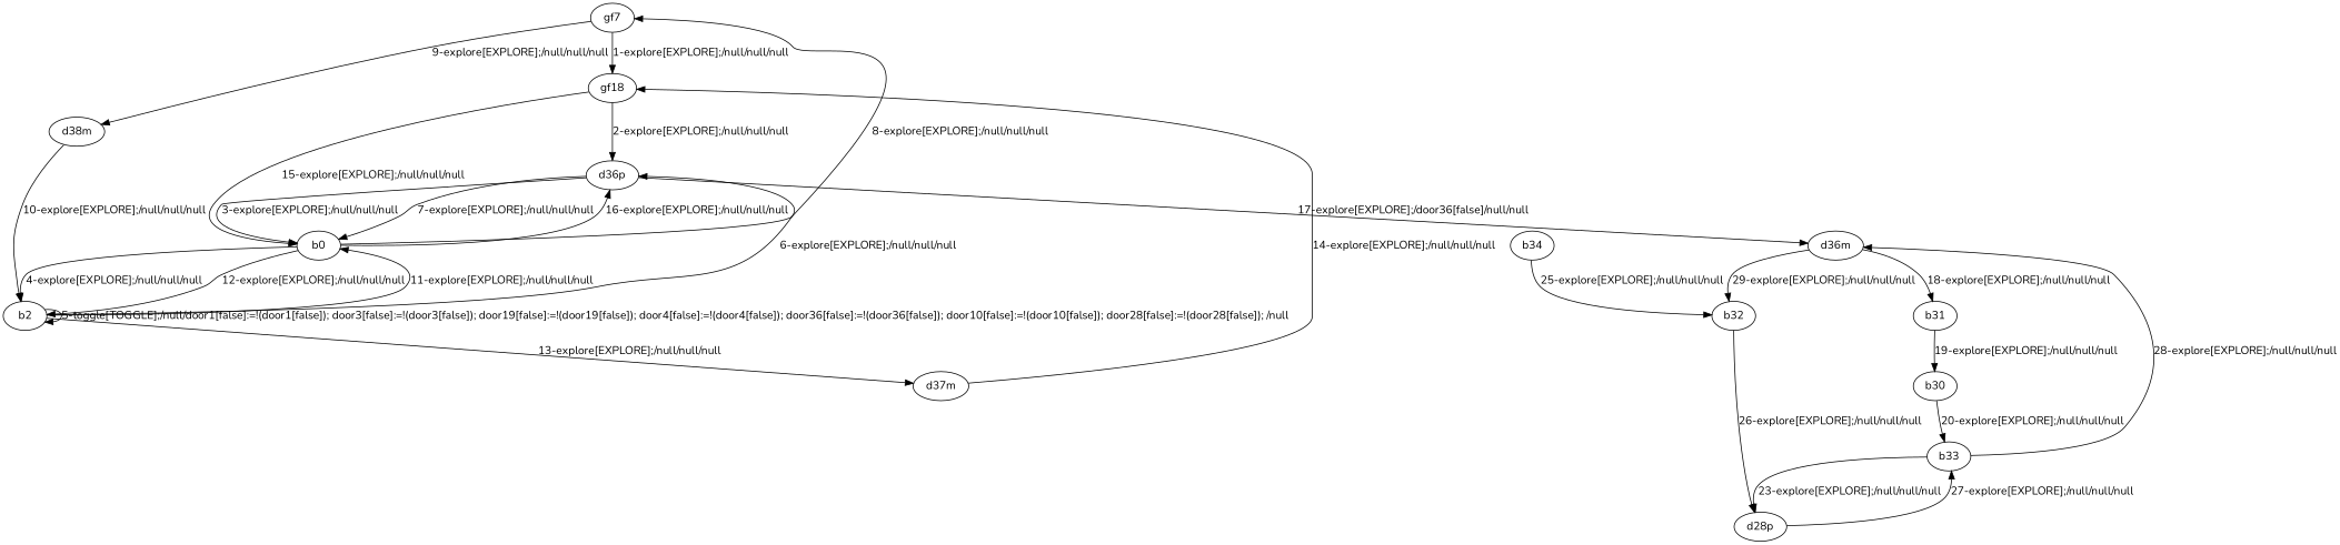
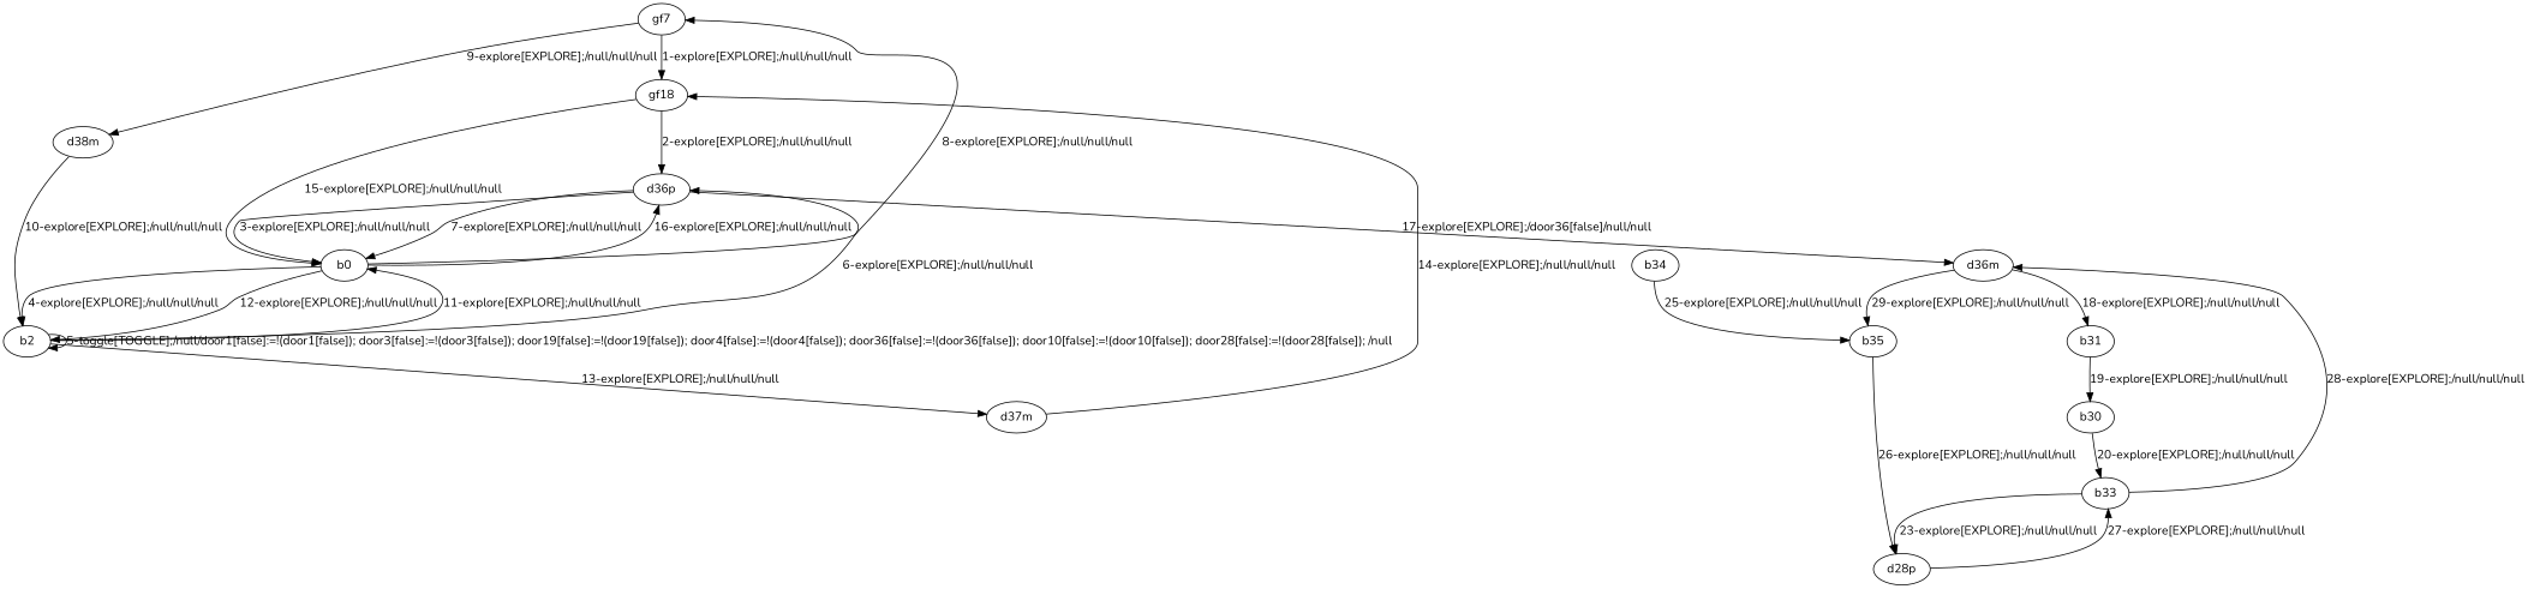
  digraph {
    fontname=Nunito
    node [fontname=Nunito]
    edge [fontname=Nunito]
    gf7
    gf18
    d38m
    d36p
    b0
    b2
    d36m
    b31
-   b32
+   b32 [label=b35]
    d37m
    b30
    d28p
    b33
    b34
    gf7 -> gf18 [label="1-explore[EXPLORE];/null/null/null"]
    gf7 -> d38m [label="9-explore[EXPLORE];/null/null/null"]
    gf18 -> d36p [label="2-explore[EXPLORE];/null/null/null"]
    gf18 -> b0 [label="15-explore[EXPLORE];/null/null/null"]
    d38m -> b2 [label="10-explore[EXPLORE];/null/null/null"]
    d36p -> b0 [label="3-explore[EXPLORE];/null/null/null"]
    d36p -> b0 [label="7-explore[EXPLORE];/null/null/null"]
    d36p -> d36m [label="17-explore[EXPLORE];/door36[false]/null/null"]
    b0 -> gf7 [label="8-explore[EXPLORE];/null/null/null"]
    b0 -> d36p [label="16-explore[EXPLORE];/null/null/null"]
    b0 -> b2 [label="4-explore[EXPLORE];/null/null/null"]
    b0 -> b2 [label="12-explore[EXPLORE];/null/null/null"]
    b2 -> d36p [label="6-explore[EXPLORE];/null/null/null"]
    b2 -> b0 [label="11-explore[EXPLORE];/null/null/null"]
    b2 -> b2 [label="5-toggle[TOGGLE];/null/door1[false]:=!(door1[false]); door3[false]:=!(door3[false]); door19[false]:=!(door19[false]); door4[false]:=!(door4[false]); door36[false]:=!(door36[false]); door10[false]:=!(door10[false]); door28[false]:=!(door28[false]); /null"]
    b2 -> d37m [label="13-explore[EXPLORE];/null/null/null"]
    d36m -> b31 [label="18-explore[EXPLORE];/null/null/null"]
    d36m -> b32 [label="29-explore[EXPLORE];/null/null/null"]
    b31 -> b30 [label="19-explore[EXPLORE];/null/null/null"]
    b32 -> d28p [label="26-explore[EXPLORE];/null/null/null"]
    d37m -> gf18 [label="14-explore[EXPLORE];/null/null/null"]
    b30 -> b33 [label="20-explore[EXPLORE];/null/null/null"]
    d28p -> b33 [label="27-explore[EXPLORE];/null/null/null"]
    b33 -> d36m [label="28-explore[EXPLORE];/null/null/null"]
    b33 -> d28p [label="23-explore[EXPLORE];/null/null/null"]
    b34 -> b32 [label="25-explore[EXPLORE];/null/null/null"]
  }
